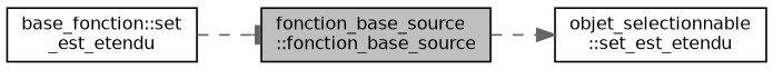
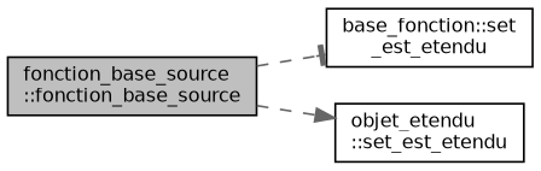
  digraph {
    rankdir=LR
    node [color=black fillcolor=white fontname=Helvetica fontsize=10 shape=record style=filled]
    edge [color=gray40 fontname=Helvetica fontsize=10 labelfontname=Helvetica labelfontsize=10 style=dashed]
    n1 [fillcolor=grey75 fontcolor=black height=0.2 label="fonction_base_source\l::fonction_base_source" width=0.4]
    n2 [height=0.2 label="base_fonction::set\l_est_etendu" width=0.4]
-   n3 [height=0.2 label="objet_selectionnable\l::set_est_etendu" width=0.4]
-   n2 -> n1 [arrowhead=tee]
+   n3 [height=0.2 label="objet_etendu\l::set_est_etendu" width=0.4]
+   n1 -> n2 [arrowhead=tee]
    n1 -> n3 [arrowhead=normal]
  }
